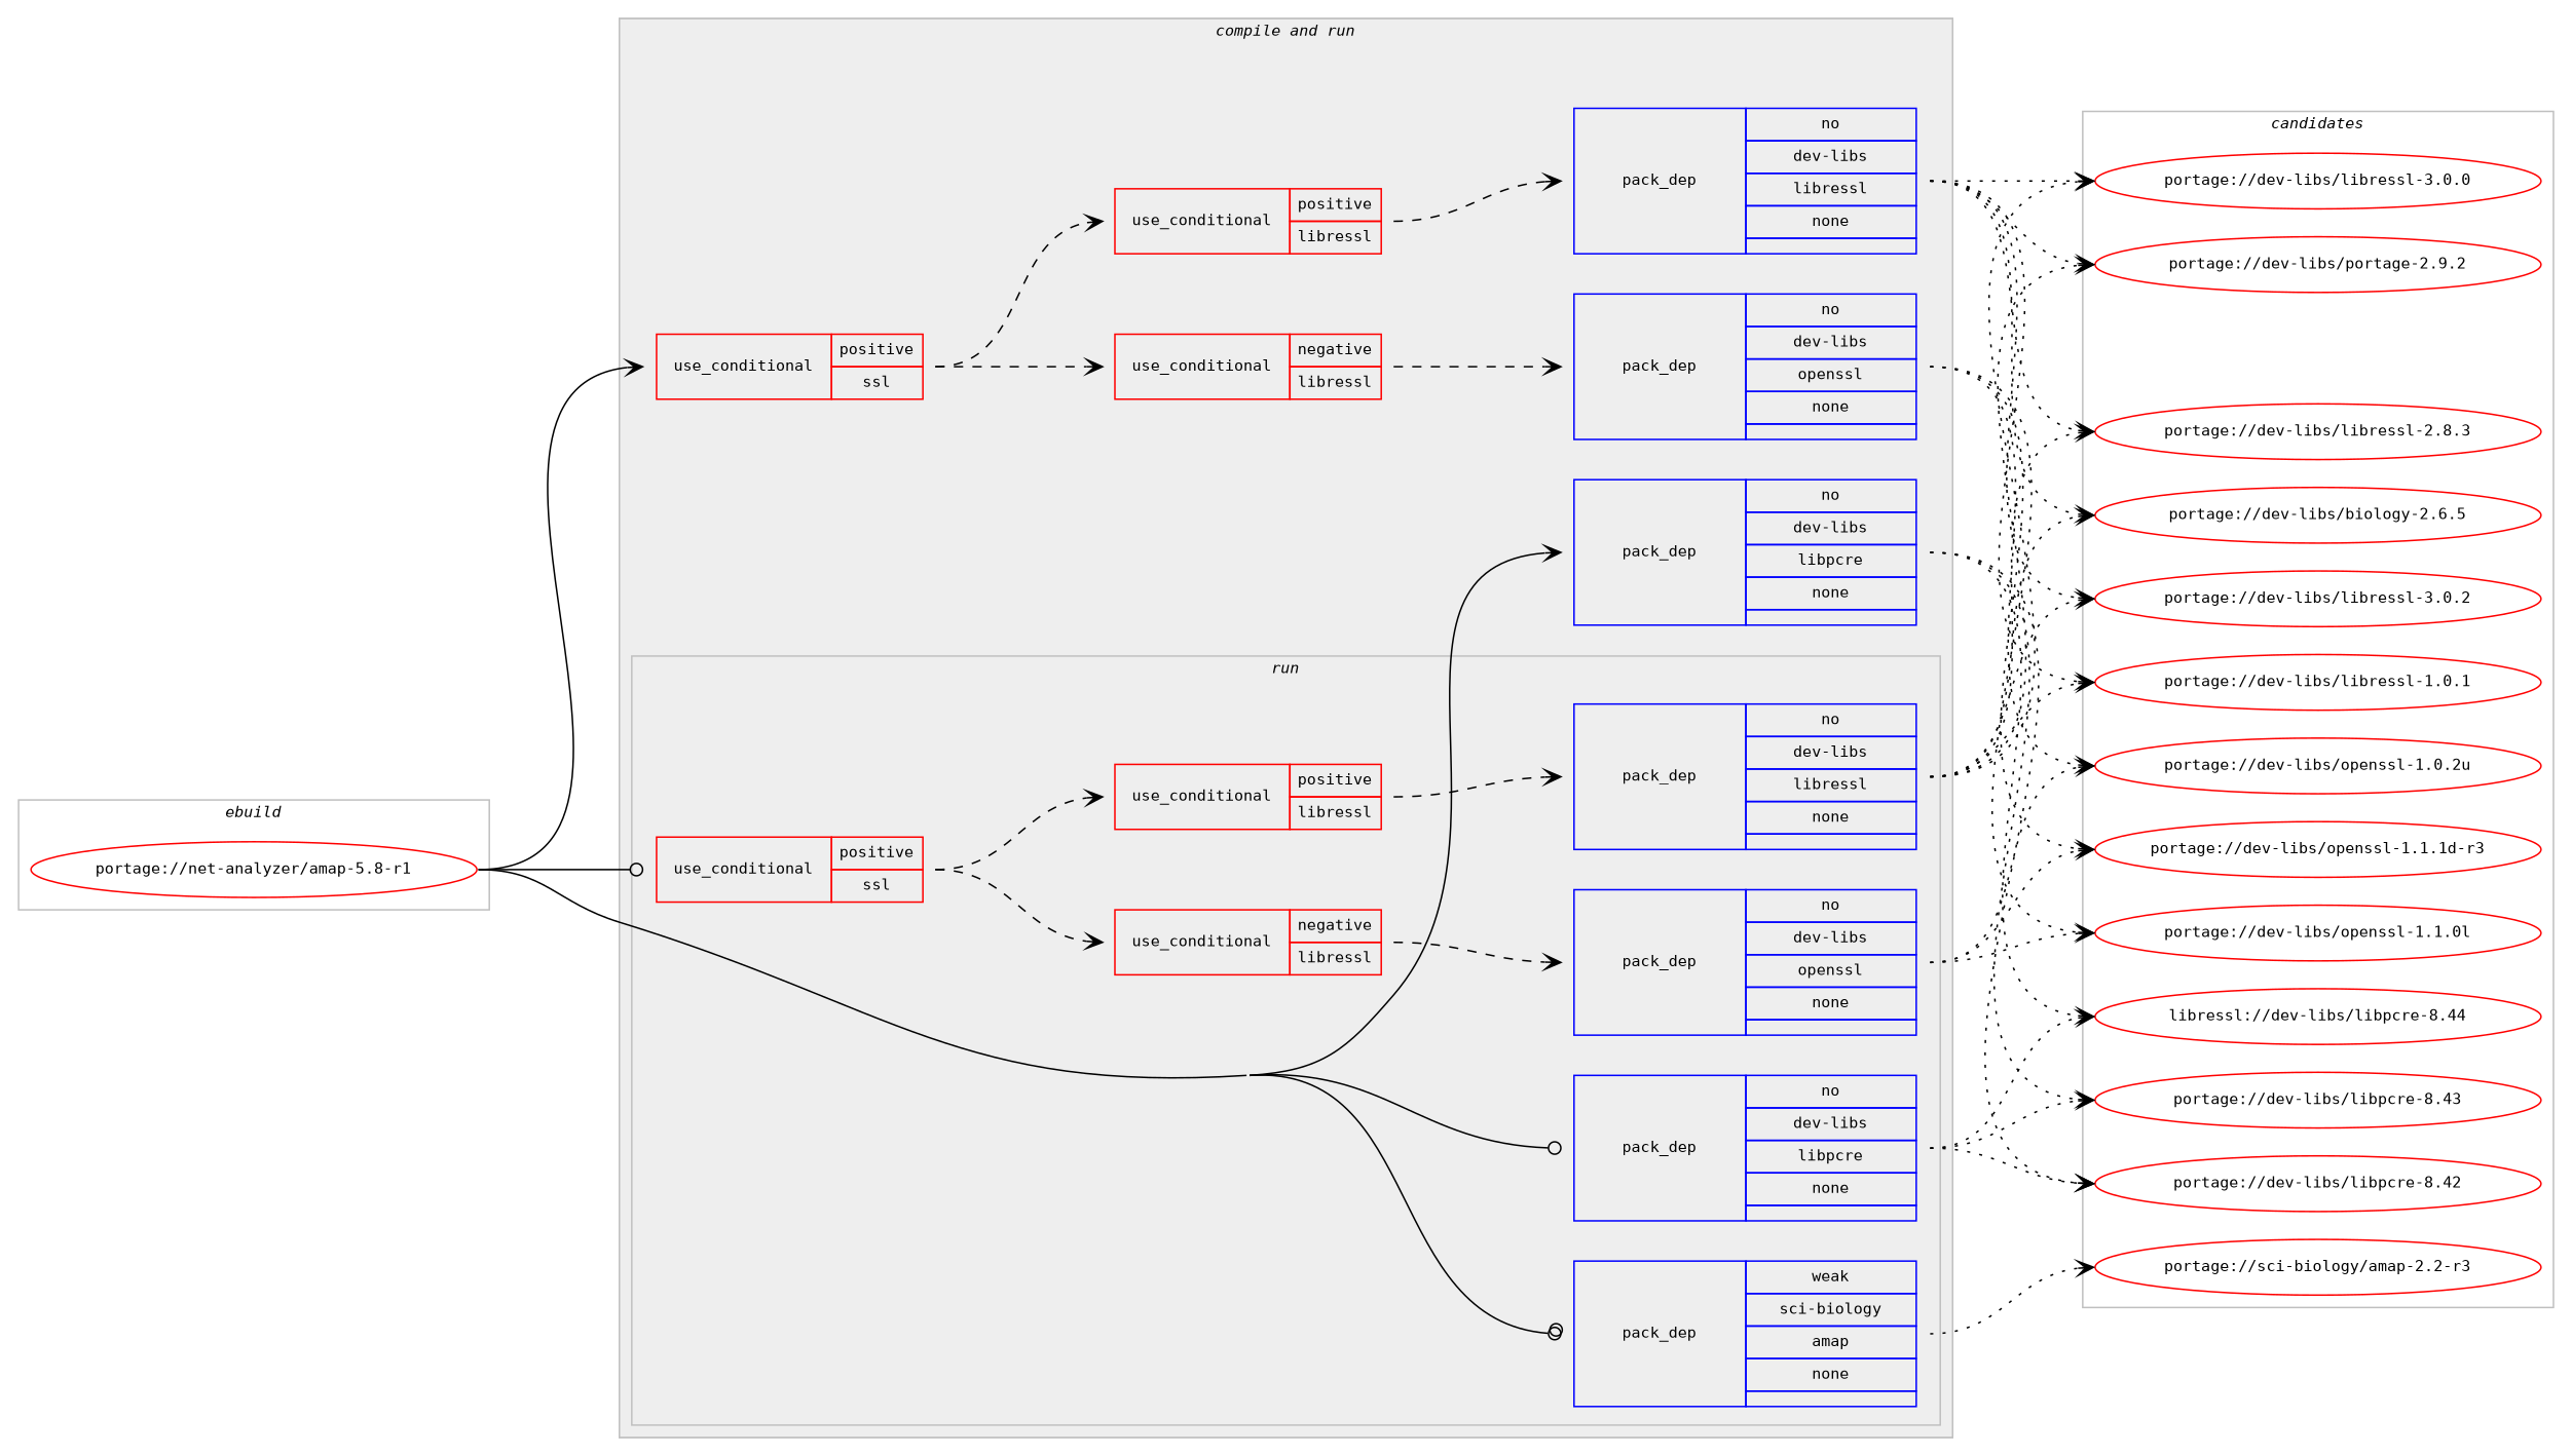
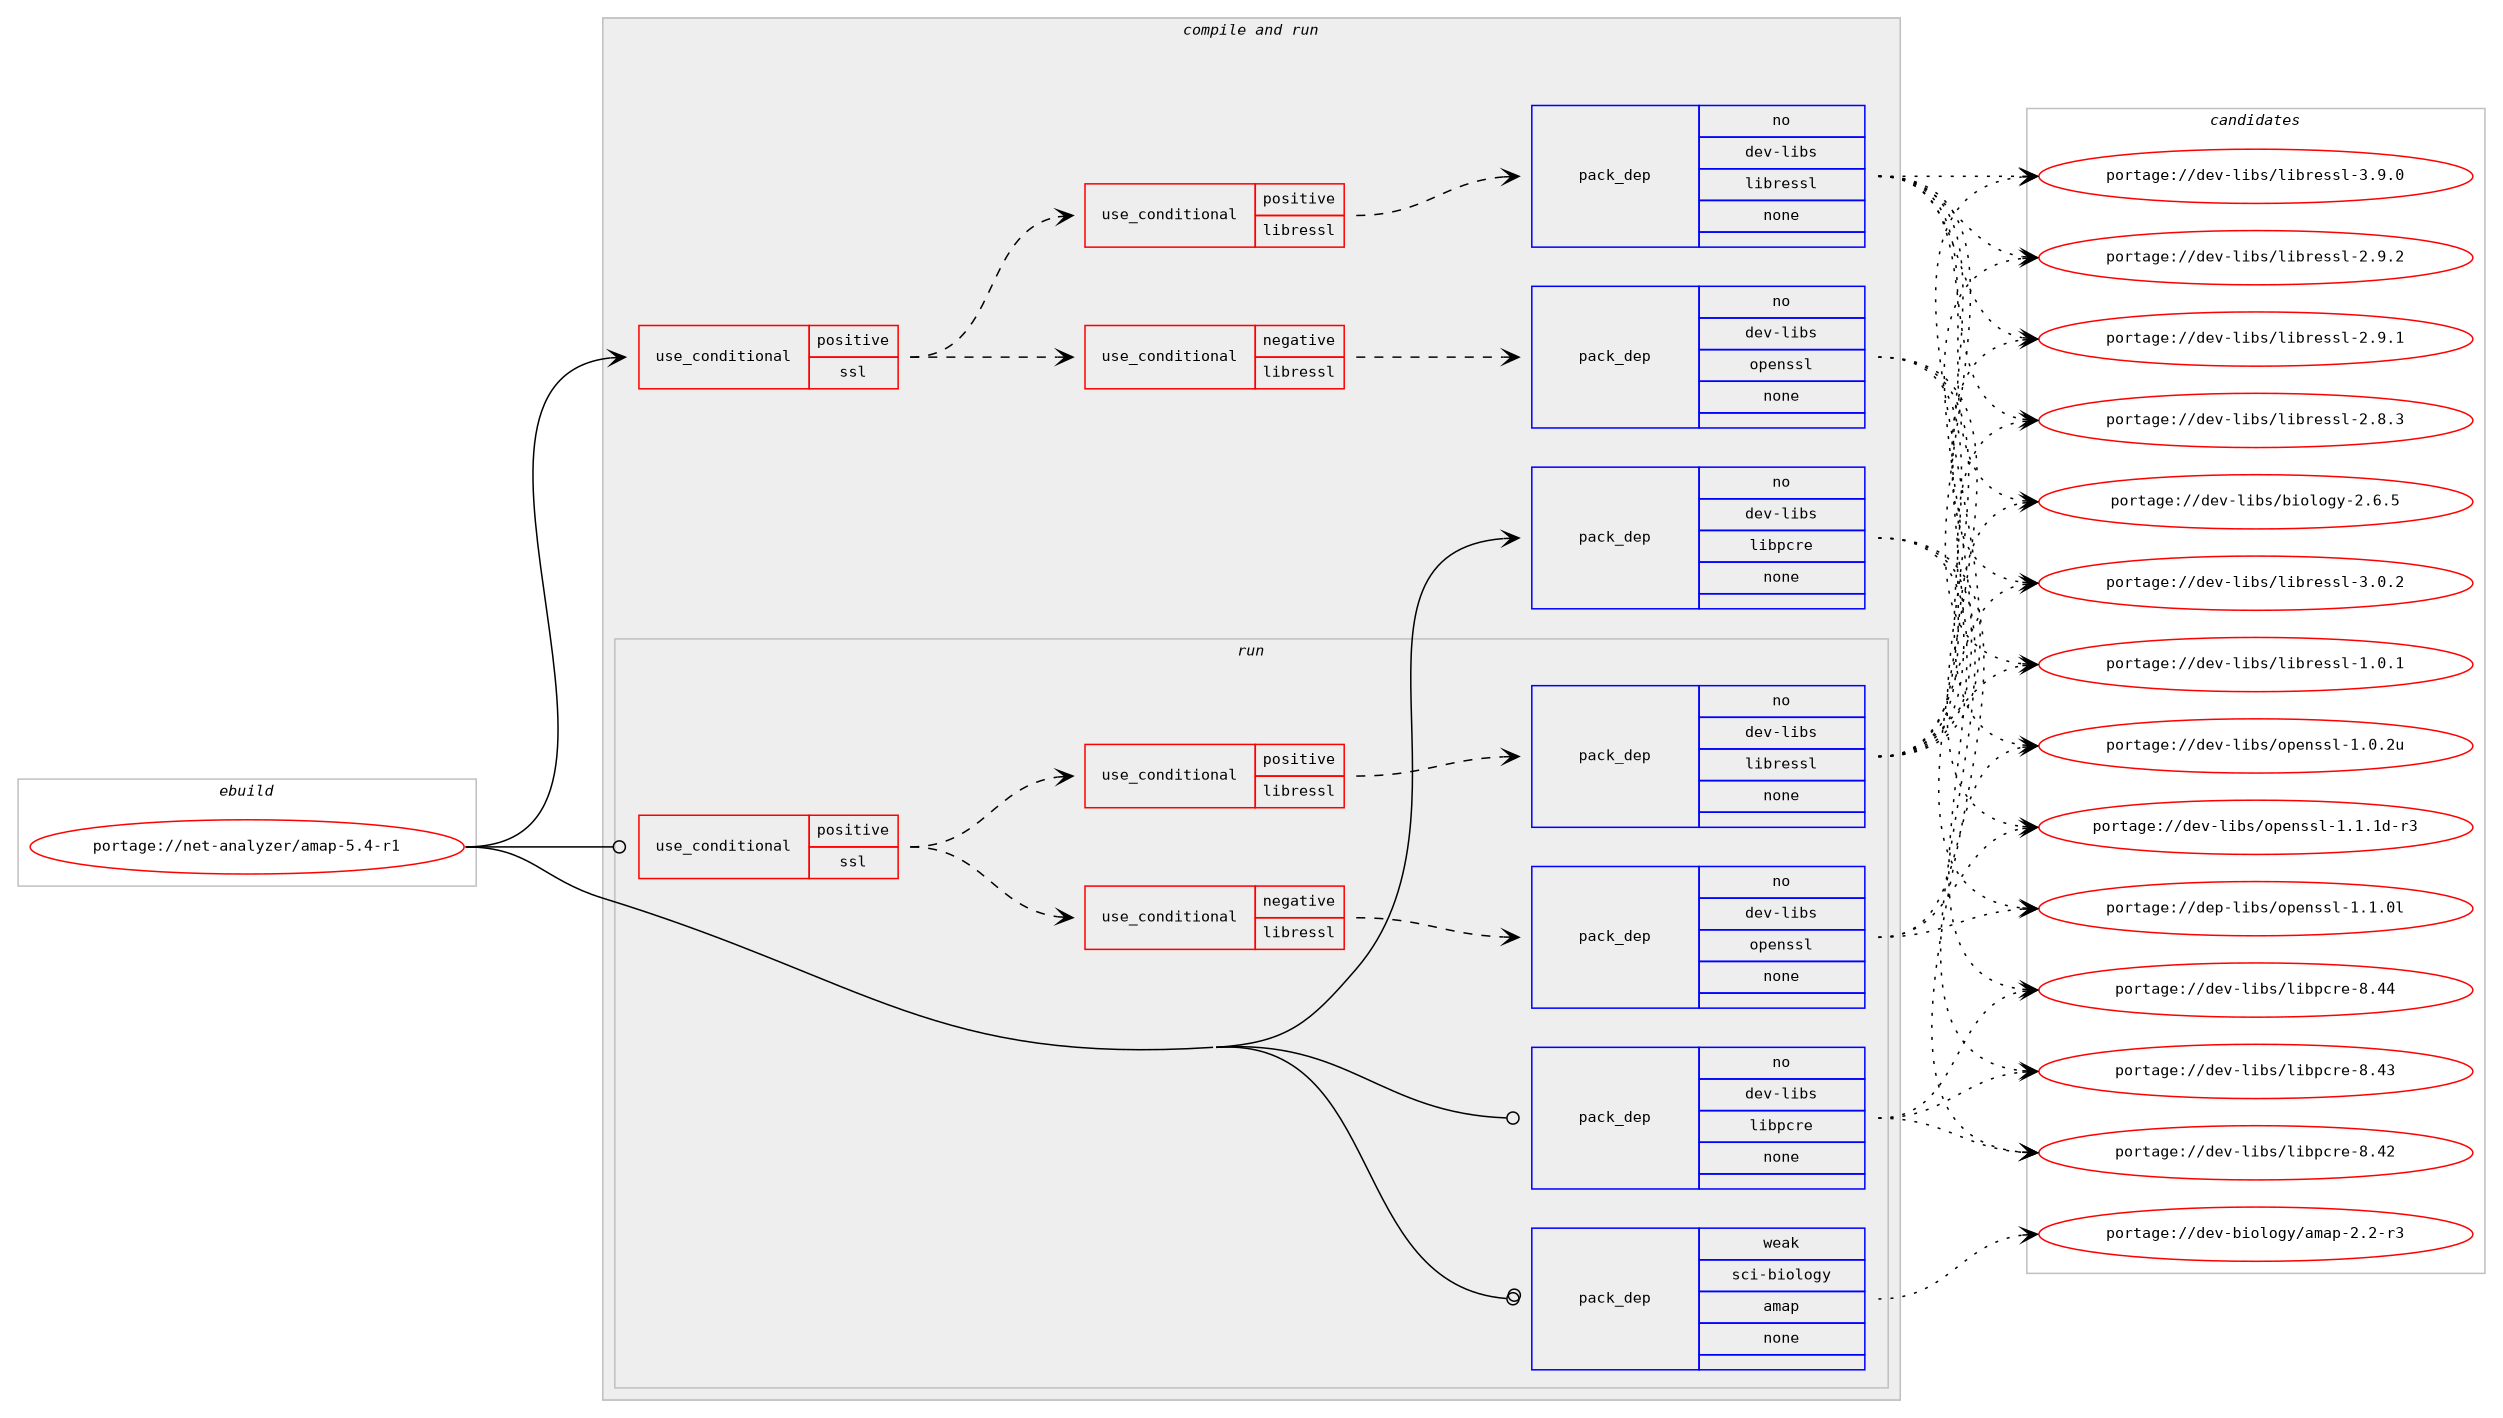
  digraph {
    compound=true
    concentrate=true
    fontname="DejaVu Sans Mono"
    fontsize=10
    newrank=true
    rankdir=LR
    ranksep=1.5
    node [color=red fontname="DejaVu Sans Mono" fontsize=10]
    edge [arrowhead=vee fontname="DejaVu Sans Mono" headport=w style=dotted tailport=e weight=100]
-   n1 [label="portage://net-analyzer/amap-5.8-r1" width=4]
+   n1 [label="portage://net-analyzer/amap-5.4-r1" width=4]
    n2 [color=blue label=<<TABLE BORDER="0" CELLBORDER="1" CELLSPACING="0" CELLPADDING="4" WIDTH="220"><TR><TD ROWSPAN="6" CELLPADDING="30">pack_dep</TD></TR><TR><TD WIDTH="110">no</TD></TR><TR><TD>dev-libs</TD></TR><TR><TD>openssl</TD></TR><TR><TD>none</TD></TR><TR><TD></TD></TR></TABLE>> shape=none]
    n3 [label=<<TABLE BORDER="0" CELLBORDER="1" CELLSPACING="0" CELLPADDING="4"><TR><TD ROWSPAN="3" CELLPADDING="10">use_conditional</TD></TR><TR><TD>negative</TD></TR><TR><TD>libressl</TD></TR></TABLE>> shape=none]
    n4 [color=blue label=<<TABLE BORDER="0" CELLBORDER="1" CELLSPACING="0" CELLPADDING="4" WIDTH="220"><TR><TD ROWSPAN="6" CELLPADDING="30">pack_dep</TD></TR><TR><TD WIDTH="110">no</TD></TR><TR><TD>dev-libs</TD></TR><TR><TD>libressl</TD></TR><TR><TD>none</TD></TR><TR><TD></TD></TR></TABLE>> shape=none]
    n5 [label=<<TABLE BORDER="0" CELLBORDER="1" CELLSPACING="0" CELLPADDING="4"><TR><TD ROWSPAN="3" CELLPADDING="10">use_conditional</TD></TR><TR><TD>positive</TD></TR><TR><TD>libressl</TD></TR></TABLE>> shape=none]
    n6 [label=<<TABLE BORDER="0" CELLBORDER="1" CELLSPACING="0" CELLPADDING="4"><TR><TD ROWSPAN="3" CELLPADDING="10">use_conditional</TD></TR><TR><TD>positive</TD></TR><TR><TD>ssl</TD></TR></TABLE>> shape=none]
    n7 [color=blue label=<<TABLE BORDER="0" CELLBORDER="1" CELLSPACING="0" CELLPADDING="4" WIDTH="220"><TR><TD ROWSPAN="6" CELLPADDING="30">pack_dep</TD></TR><TR><TD WIDTH="110">no</TD></TR><TR><TD>dev-libs</TD></TR><TR><TD>libpcre</TD></TR><TR><TD>none</TD></TR><TR><TD></TD></TR></TABLE>> shape=none]
    n8 [color=blue label=<<TABLE BORDER="0" CELLBORDER="1" CELLSPACING="0" CELLPADDING="4" WIDTH="220"><TR><TD ROWSPAN="6" CELLPADDING="30">pack_dep</TD></TR><TR><TD WIDTH="110">no</TD></TR><TR><TD>dev-libs</TD></TR><TR><TD>openssl</TD></TR><TR><TD>none</TD></TR><TR><TD></TD></TR></TABLE>> shape=none]
    n9 [label=<<TABLE BORDER="0" CELLBORDER="1" CELLSPACING="0" CELLPADDING="4"><TR><TD ROWSPAN="3" CELLPADDING="10">use_conditional</TD></TR><TR><TD>negative</TD></TR><TR><TD>libressl</TD></TR></TABLE>> shape=none]
    n10 [color=blue label=<<TABLE BORDER="0" CELLBORDER="1" CELLSPACING="0" CELLPADDING="4" WIDTH="220"><TR><TD ROWSPAN="6" CELLPADDING="30">pack_dep</TD></TR><TR><TD WIDTH="110">no</TD></TR><TR><TD>dev-libs</TD></TR><TR><TD>libressl</TD></TR><TR><TD>none</TD></TR><TR><TD></TD></TR></TABLE>> shape=none]
    n11 [label=<<TABLE BORDER="0" CELLBORDER="1" CELLSPACING="0" CELLPADDING="4"><TR><TD ROWSPAN="3" CELLPADDING="10">use_conditional</TD></TR><TR><TD>positive</TD></TR><TR><TD>libressl</TD></TR></TABLE>> shape=none]
    n12 [label=<<TABLE BORDER="0" CELLBORDER="1" CELLSPACING="0" CELLPADDING="4"><TR><TD ROWSPAN="3" CELLPADDING="10">use_conditional</TD></TR><TR><TD>positive</TD></TR><TR><TD>ssl</TD></TR></TABLE>> shape=none]
    n13 [color=blue label=<<TABLE BORDER="0" CELLBORDER="1" CELLSPACING="0" CELLPADDING="4" WIDTH="220"><TR><TD ROWSPAN="6" CELLPADDING="30">pack_dep</TD></TR><TR><TD WIDTH="110">no</TD></TR><TR><TD>dev-libs</TD></TR><TR><TD>libpcre</TD></TR><TR><TD>none</TD></TR><TR><TD></TD></TR></TABLE>> shape=none]
    n14 [color=blue label=<<TABLE BORDER="0" CELLBORDER="1" CELLSPACING="0" CELLPADDING="4" WIDTH="220"><TR><TD ROWSPAN="6" CELLPADDING="30">pack_dep</TD></TR><TR><TD WIDTH="110">weak</TD></TR><TR><TD>sci-biology</TD></TR><TR><TD>amap</TD></TR><TR><TD>none</TD></TR><TR><TD></TD></TR></TABLE>> shape=none]
    n15 [label="portage://dev-libs/openssl-1.1.1d-r3" width=4]
-   n16 [label="portage://dev-libs/openssl-1.1.0l" width=4]
+   n16 [label="portage://dep-libs/openssl-1.1.0l" width=4]
    n17 [label="portage://dev-libs/openssl-1.0.2u" width=4]
    n18 [label="portage://dev-libs/libressl-3.0.2" width=4]
    n19 [label="portage://dev-libs/libressl-1.0.1" width=4]
-   n20 [label="portage://dev-libs/libressl-3.0.0" width=4]
-   n21 [label="portage://dev-libs/portage-2.9.2" width=4]
+   n20 [label="portage://dev-libs/libressl-3.9.0" width=4]
+   n21 [label="portage://dev-libs/libressl-2.9.2" width=4]
+   n22 [label="portage://dev-libs/libressl-2.9.1" width=4]
    n23 [label="portage://dev-libs/libressl-2.8.3" width=4]
    n24 [label="portage://dev-libs/biology-2.6.5" width=4]
-   n25 [label="libressl://dev-libs/libpcre-8.44" width=4]
+   n25 [label="portage://dev-libs/libpcre-8.44" width=4]
    n26 [label="portage://dev-libs/libpcre-8.43" width=4]
    n27 [label="portage://dev-libs/libpcre-8.42" width=4]
-   n28 [label="portage://sci-biology/amap-2.2-r3" width=4]
+   n28 [label="portage://dev-biology/amap-2.2-r3" width=4]
    subgraph cluster_1 {
      color=gray
      label=<<i>ebuild</i>>
      rank=same
      n1
    }
    subgraph cluster_2 {
      color=gray
      label=<<i>dependencies</i>>
      subgraph cluster_3 {
        color=gray
        fillcolor="#eeeeee"
        label=<<i>compile</i>>
        style=filled
        subgraph sub_4 {
          color=gray
          fillcolor="#eeeeee"
          label=<<i>compile</i>>
          style=filled
          n6
          subgraph sub_5 {
            color=gray
            fillcolor="#eeeeee"
            label=<<i>compile</i>>
            style=filled
            n3
            subgraph sub_6 {
              color=gray
              fillcolor="#eeeeee"
              label=<<i>compile</i>>
              style=filled
              n2
            }
          }
          subgraph sub_7 {
            color=gray
            fillcolor="#eeeeee"
            label=<<i>compile</i>>
            style=filled
            n5
            subgraph sub_8 {
              color=gray
              fillcolor="#eeeeee"
              label=<<i>compile</i>>
              style=filled
              n4
            }
          }
        }
        subgraph sub_9 {
          color=gray
          fillcolor="#eeeeee"
          label=<<i>compile</i>>
          style=filled
          n7
        }
      }
      subgraph cluster_10 {
        color=gray
        fillcolor="#eeeeee"
        label=<<i>compile and run</i>>
        style=filled
      }
      subgraph cluster_11 {
        color=gray
        fillcolor="#eeeeee"
        label=<<i>run</i>>
        style=filled
        subgraph sub_12 {
          color=gray
          fillcolor="#eeeeee"
          label=<<i>run</i>>
          style=filled
          n12
          subgraph sub_13 {
            color=gray
            fillcolor="#eeeeee"
            label=<<i>run</i>>
            style=filled
            n9
            subgraph sub_14 {
              color=gray
              fillcolor="#eeeeee"
              label=<<i>run</i>>
              style=filled
              n8
            }
          }
          subgraph sub_15 {
            color=gray
            fillcolor="#eeeeee"
            label=<<i>run</i>>
            style=filled
            n11
            subgraph sub_16 {
              color=gray
              fillcolor="#eeeeee"
              label=<<i>run</i>>
              style=filled
              n10
            }
          }
        }
        subgraph sub_17 {
          color=gray
          fillcolor="#eeeeee"
          label=<<i>run</i>>
          style=filled
          n13
        }
        subgraph sub_18 {
          color=gray
          fillcolor="#eeeeee"
          label=<<i>run</i>>
          style=filled
          n14
        }
      }
    }
    subgraph cluster_19 {
      color=gray
      label=<<i>candidates</i>>
      rank=same
      subgraph sub_20 {
        color=black
        label=<<i>candidates</i>>
        nodesep=1
        rank=same
        n15
        n16
        n17
      }
      subgraph sub_21 {
        color=black
        label=<<i>candidates</i>>
        nodesep=1
        rank=same
        n18
        n19
        n20
        n21
+       n22
        n23
        n24
      }
      subgraph sub_22 {
        color=black
        label=<<i>candidates</i>>
        nodesep=1
        rank=same
        n25
        n26
        n27
      }
      subgraph sub_23 {
        color=black
        label=<<i>candidates</i>>
        nodesep=1
        rank=same
        n15
        n16
        n17
      }
      subgraph sub_24 {
        color=black
        label=<<i>candidates</i>>
        nodesep=1
        rank=same
        n18
        n19
        n20
        n21
+       n22
        n23
        n24
      }
      subgraph sub_25 {
        color=black
        label=<<i>candidates</i>>
        nodesep=1
        rank=same
        n25
        n26
        n27
      }
      subgraph sub_26 {
        color=black
        label=<<i>candidates</i>>
        nodesep=1
        rank=same
        n28
      }
    }
    n1 -> n6 [style=solid weight=20]
    n1 -> n7 [style=solid weight=20]
    n1 -> n12 [arrowhead=odot style=solid weight=20]
    n1 -> n13 [arrowhead=odot style=solid weight=20]
    n1 -> n14 [arrowhead=odot style=solid weight=20]
    n2 -> n15
    n2 -> n16
    n2 -> n17
    n3 -> n2 [style=dashed weight=20]
    n4 -> n18
    n4 -> n19
    n4 -> n20
    n4 -> n21
+   n4 -> n22
    n4 -> n23
    n4 -> n24
    n5 -> n4 [style=dashed weight=20]
    n6 -> n3 [style=dashed weight=20]
    n6 -> n5 [style=dashed weight=20]
    n7 -> n25
    n7 -> n26
    n7 -> n27
    n8 -> n15
    n8 -> n16
    n8 -> n17
    n9 -> n8 [style=dashed weight=20]
    n10 -> n18
    n10 -> n19
    n10 -> n20
    n10 -> n21
+   n10 -> n22
    n10 -> n23
    n10 -> n24
    n11 -> n10 [style=dashed weight=20]
    n12 -> n9 [style=dashed weight=20]
    n12 -> n11 [style=dashed weight=20]
    n13 -> n25
    n13 -> n26
    n13 -> n27
    n14 -> n28
  }
